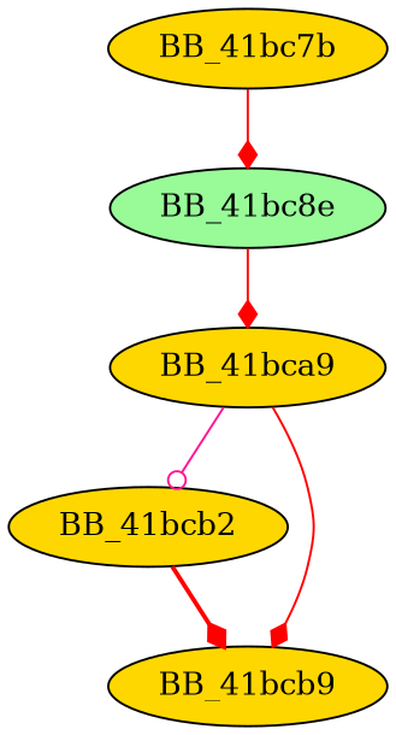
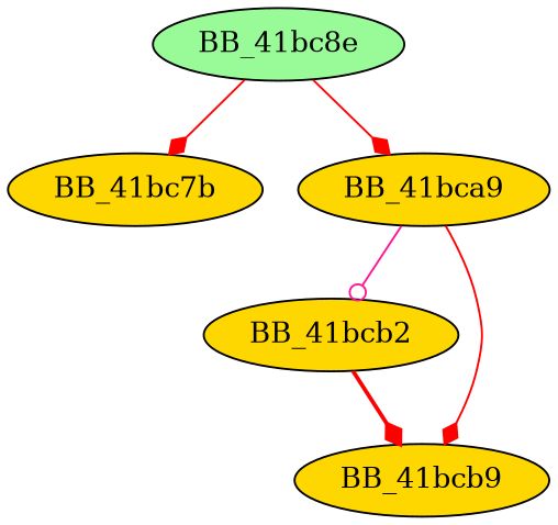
  digraph {
    node [fillcolor=gold style=filled]
    edge [arrowhead=diamond color=red style=solid]
    BB_41bc8e [fillcolor=palegreen]
    BB_41bc7b
    BB_41bca9
    BB_41bcb2
    BB_41bcb9
    BB_41bc8e -> BB_41bca9
-   BB_41bc7b -> BB_41bc8e
+   BB_41bc8e -> BB_41bc7b
    BB_41bca9 -> BB_41bcb2 [arrowhead=odot color=deeppink]
    BB_41bca9 -> BB_41bcb9
    BB_41bcb2 -> BB_41bcb9 [style=bold]
  }
